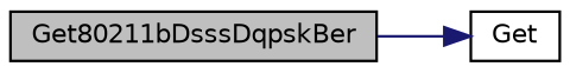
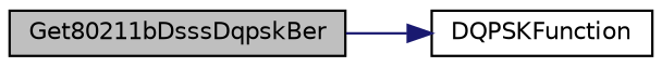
  digraph {
    rankdir=LR
    node [color=black fontname=Helvetica fontsize=10 shape=record style=filled]
    n1 [fillcolor=grey75 fontcolor=black height=0.2 label=Get80211bDsssDqpskBer width=0.4]
-   n2 [fillcolor=white height=0.2 label=Get width=0.4]
+   n2 [fillcolor=white height=0.2 label=DQPSKFunction width=0.4]
    n1 -> n2 [color=midnightblue fontname=Helvetica fontsize=10 labelfontname=Helvetica labelfontsize=10 style=solid]
  }
